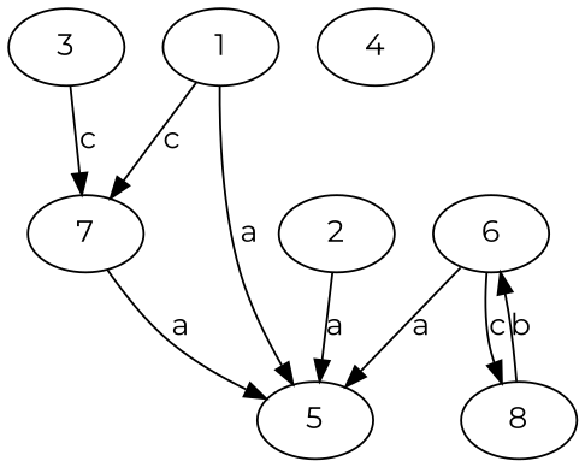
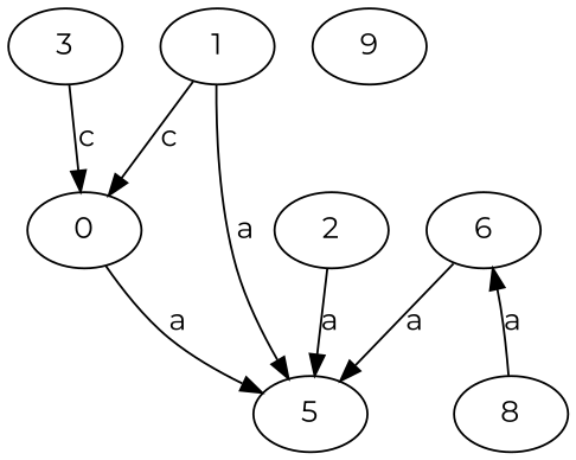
  strict digraph {
    fontname=Montserrat
    node [fontname=Montserrat]
    edge [fontname=Montserrat]
    3
-   7
+   7 [label=0]
    5
-   4
+   4 [label=9]
    6
    8
    1
    2
    3 -> 7 [label=c]
    7 -> 5 [label=a]
    6 -> 5 [label=a]
-   6 -> 8 [label=c]
-   8 -> 6 [label=b]
+   8 -> 6 [label=a]
    1 -> 7 [label=c]
    1 -> 5 [label=a]
    2 -> 5 [label=a]
  }
